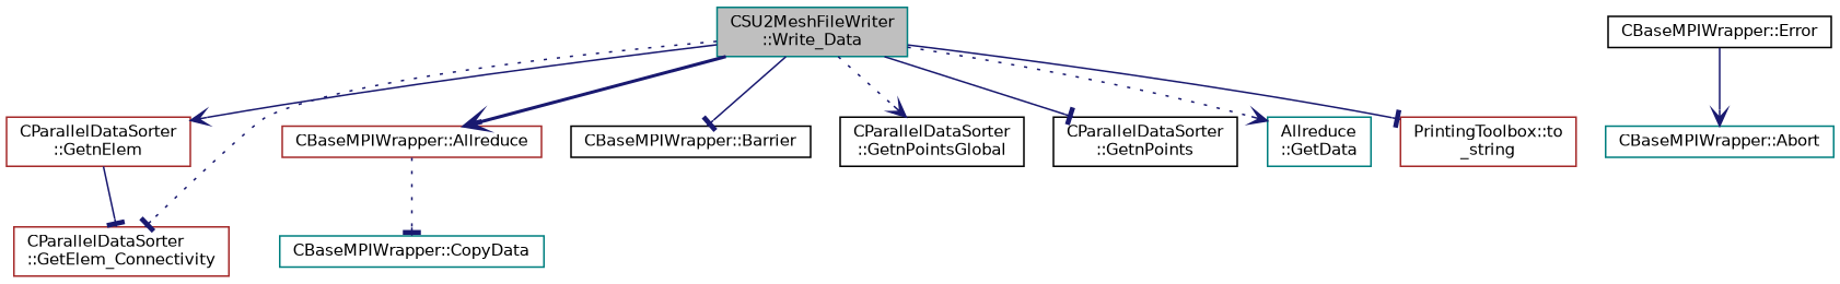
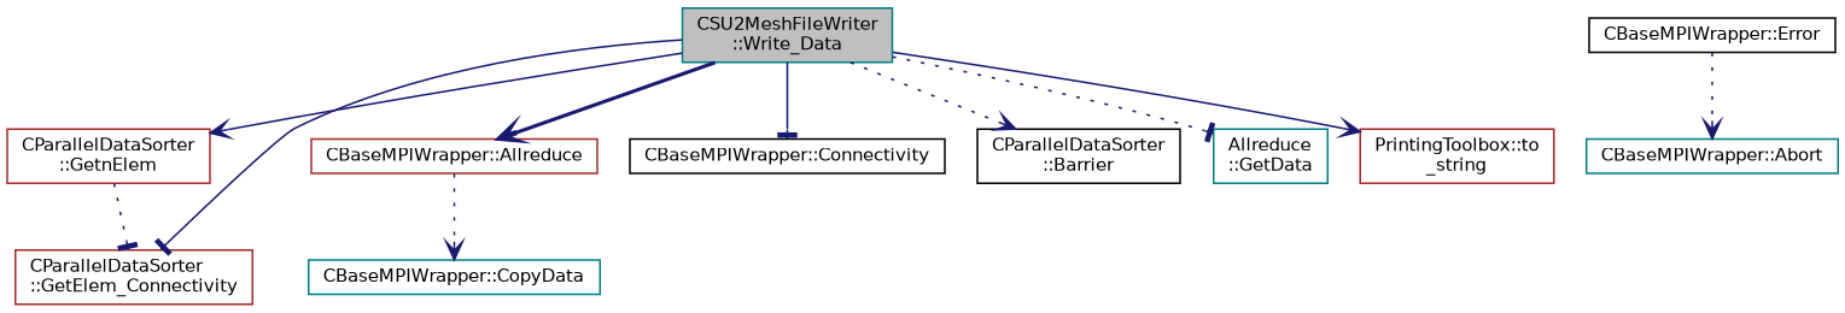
  digraph {
    rankdir=TB
    node [color=teal fillcolor=white fontname=Helvetica fontsize=10 shape=record style=filled]
    edge [arrowhead=tee color=midnightblue fontname=Helvetica fontsize=10 labelfontname=Helvetica labelfontsize=10 style=solid]
    n1 [fillcolor=grey75 fontcolor=black height=0.2 label="CSU2MeshFileWriter\l::Write_Data" width=0.4]
    n2 [color=brown height=0.2 label="CParallelDataSorter\l::GetnElem" width=0.4]
    n3 [color=brown height=0.2 label="CParallelDataSorter\l::GetElem_Connectivity" width=0.4]
    n4 [color=brown height=0.2 label="CBaseMPIWrapper::Allreduce" width=0.4]
-   n5 [color=black height=0.2 label="CBaseMPIWrapper::Barrier" width=0.4]
-   n6 [color=black height=0.2 label="CParallelDataSorter\l::GetnPointsGlobal" width=0.4]
-   n7 [color=black height=0.2 label="CParallelDataSorter\l::GetnPoints" width=0.4]
+   n5 [color=black height=0.2 label="CBaseMPIWrapper::Connectivity" width=0.4]
+   n6 [color=black height=0.2 label="CParallelDataSorter\l::Barrier" width=0.4]
    n8 [height=0.2 label="Allreduce\l::GetData" width=0.4]
    n9 [color=brown height=0.2 label="PrintingToolbox::to\l_string" width=0.4]
    n10 [color=black height=0.2 label="CBaseMPIWrapper::Error" width=0.4]
    n11 [height=0.2 label="CBaseMPIWrapper::Abort" width=0.4]
    n12 [height=0.2 label="CBaseMPIWrapper::CopyData" width=0.4]
    n1 -> n2 [arrowhead=vee]
-   n1 -> n3 [style=dotted]
+   n1 -> n3
    n1 -> n4 [arrowhead=vee style=bold]
    n1 -> n5
    n1 -> n6 [arrowhead=vee style=dotted]
-   n1 -> n7
-   n1 -> n8 [arrowhead=vee style=dotted]
-   n1 -> n9
-   n2 -> n3
-   n4 -> n12 [style=dotted]
-   n10 -> n11 [arrowhead=vee]
+   n1 -> n8 [style=dotted]
+   n1 -> n9 [arrowhead=vee]
+   n2 -> n3 [style=dotted]
+   n4 -> n12 [arrowhead=vee style=dotted]
+   n10 -> n11 [arrowhead=vee style=dotted]
  }
